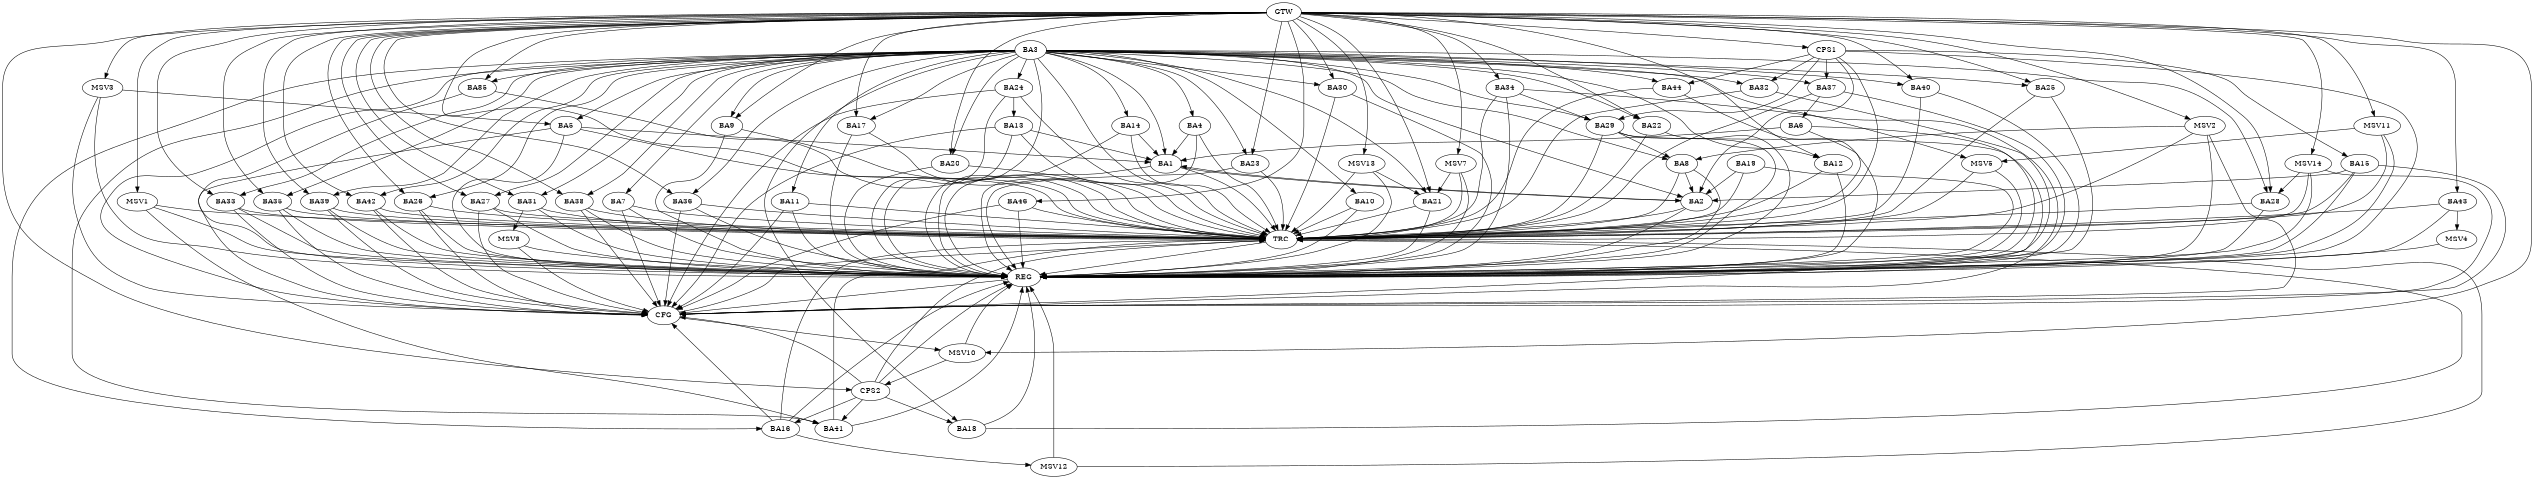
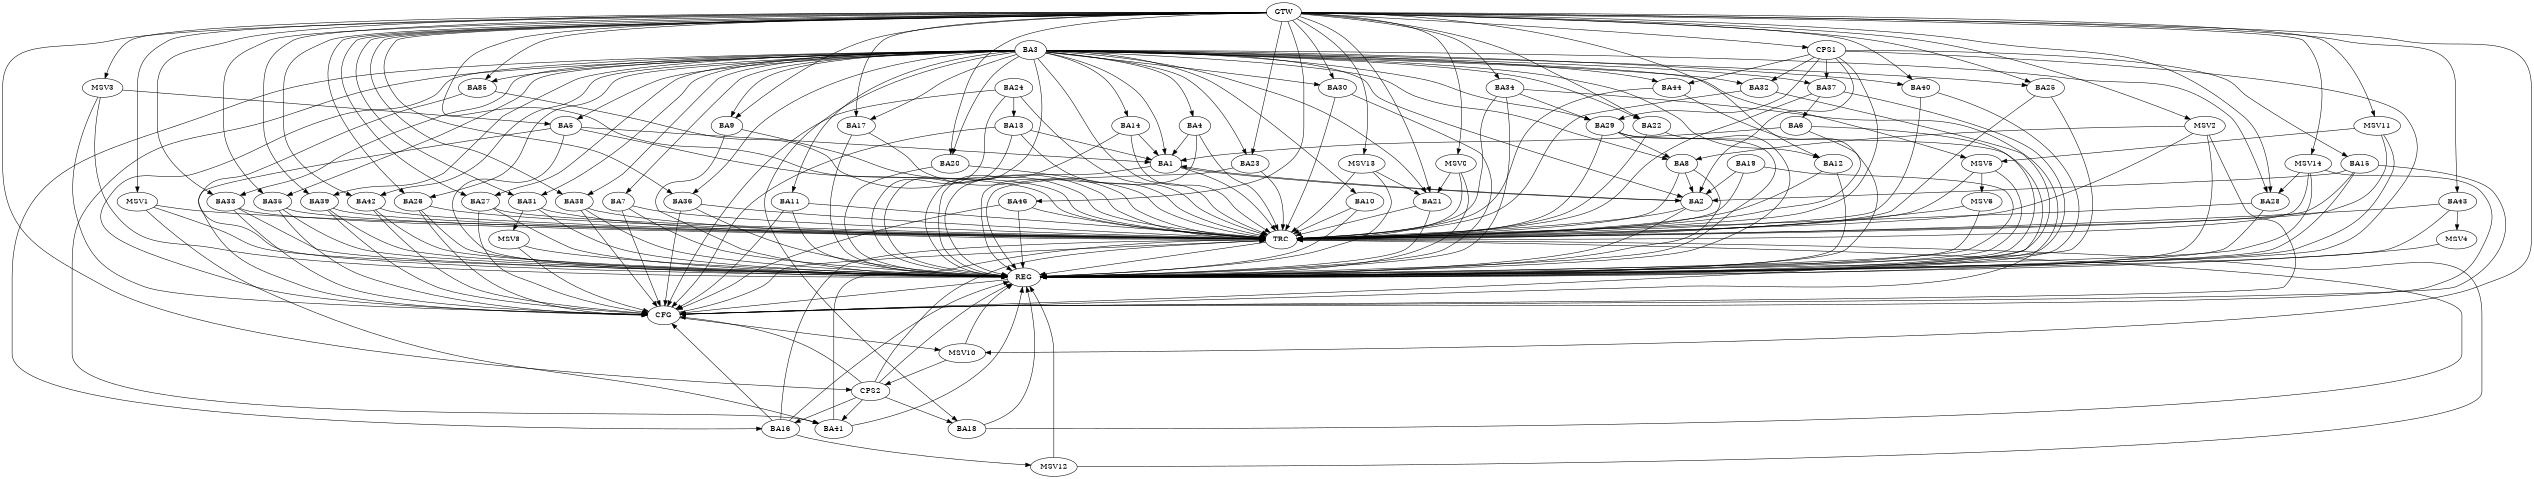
  strict digraph {
    n1 [label=BA1]
    n2 [label=BA2]
    n3 [label=REG]
    n4 [label=TRC]
    n5 [label=CFG]
    n6 [label=BA3]
    n7 [label=BA4]
    n8 [label=BA5]
    n9 [label=BA7]
    n10 [label=BA8]
    n11 [label=BA9]
    n12 [label=BA10]
    n13 [label=BA11]
    n14 [label=BA12]
    n15 [label=BA14]
    n16 [label=BA16]
    n17 [label=BA17]
    n18 [label=BA18]
    n19 [label=BA20]
    n20 [label=BA21]
    n21 [label=BA22]
    n22 [label=BA23]
    n23 [label=BA24]
    n24 [label=BA25]
    n25 [label=BA26]
    n26 [label=BA27]
    n27 [label=BA28]
    n28 [label=BA29]
    n29 [label=BA30]
    n30 [label=BA31]
    n31 [label=BA32]
    n32 [label=BA33]
    n33 [label=BA35]
    n34 [label=BA36]
    n35 [label=BA37]
    n36 [label=BA38]
    n37 [label=BA39]
    n38 [label=BA40]
    n39 [label=BA41]
    n40 [label=BA42]
    n41 [label=BA44]
    n42 [label=BA85]
    n43 [label=MSV5]
    n44 [label=MSV12]
    n45 [label=BA13]
    n46 [label=MSV8]
    n47 [label=BA6]
    n48 [label=MSV10]
+   n49 [label=MSV6]
    n50 [label=BA15]
    n51 [label=BA19]
    n52 [label=BA34]
    n53 [label=BA43]
    n54 [label=MSV4]
    n55 [label=BA46]
    n56 [label=CPS1]
    n57 [label=CPS2]
    n58 [label=GTW]
    n59 [label=MSV1]
    n60 [label=MSV2]
    n61 [label=MSV3]
-   n62 [label=MSV7]
+   n62 [label=MSV0]
    n63 [label=MSV11]
    n64 [label=MSV13]
    n65 [label=MSV14]
    n1 -> n2
    n1 -> n3
    n1 -> n4
    n2 -> n1
    n2 -> n3
    n2 -> n4
    n3 -> n5
    n4 -> n3
    n5 -> n4
    n5 -> n48
    n6 -> n1
    n6 -> n2
    n6 -> n3
    n6 -> n4
    n6 -> n5
    n6 -> n7
    n6 -> n8
    n6 -> n9
    n6 -> n10
    n6 -> n11
    n6 -> n12
    n6 -> n13
    n6 -> n14
    n6 -> n15
    n6 -> n16
    n6 -> n17
    n6 -> n18
    n6 -> n19
    n6 -> n20
    n6 -> n21
    n6 -> n22
-   n6 -> n23
    n6 -> n24
    n6 -> n25
    n6 -> n26
    n6 -> n27
    n6 -> n28
    n6 -> n29
    n6 -> n30
    n6 -> n31
    n6 -> n32
    n6 -> n33
    n6 -> n34
    n6 -> n35
    n6 -> n36
    n6 -> n37
    n6 -> n38
    n6 -> n39
    n6 -> n40
    n6 -> n41
    n6 -> n42
    n6 -> n43
    n7 -> n1
    n7 -> n3
    n7 -> n4
    n8 -> n1
    n8 -> n3
    n8 -> n4
    n8 -> n5
    n9 -> n3
    n9 -> n4
    n9 -> n5
    n10 -> n2
    n10 -> n3
    n10 -> n4
    n11 -> n3
    n11 -> n4
    n12 -> n3
    n12 -> n4
    n13 -> n3
    n13 -> n4
    n13 -> n5
    n14 -> n3
    n14 -> n4
    n15 -> n1
    n15 -> n3
    n15 -> n4
    n16 -> n3
    n16 -> n4
    n16 -> n5
    n16 -> n44
    n17 -> n3
    n17 -> n4
    n18 -> n3
    n18 -> n4
    n19 -> n3
    n19 -> n4
    n20 -> n3
    n20 -> n4
    n21 -> n3
    n21 -> n4
    n22 -> n3
    n22 -> n4
    n23 -> n3
    n23 -> n4
    n23 -> n5
    n23 -> n45
    n24 -> n3
    n24 -> n4
    n25 -> n3
    n25 -> n4
    n25 -> n5
    n26 -> n3
    n26 -> n4
    n26 -> n5
    n27 -> n3
    n27 -> n4
    n28 -> n3
    n28 -> n4
    n28 -> n5
    n28 -> n10
    n29 -> n3
    n29 -> n4
    n30 -> n3
    n30 -> n4
    n30 -> n46
    n31 -> n3
    n31 -> n4
    n32 -> n3
    n32 -> n4
    n32 -> n5
    n33 -> n3
    n33 -> n4
    n33 -> n5
    n34 -> n3
    n34 -> n4
    n34 -> n5
    n35 -> n3
    n35 -> n4
    n35 -> n47
    n36 -> n3
    n36 -> n4
    n36 -> n5
    n37 -> n3
    n37 -> n4
    n37 -> n5
    n38 -> n3
    n38 -> n4
    n39 -> n3
    n39 -> n4
    n40 -> n3
    n40 -> n4
    n40 -> n5
    n41 -> n3
    n41 -> n4
    n42 -> n3
    n42 -> n4
    n43 -> n3
    n43 -> n4
+   n43 -> n49
    n44 -> n3
    n44 -> n4
    n45 -> n1
    n45 -> n3
    n45 -> n4
    n45 -> n5
    n46 -> n3
    n46 -> n5
    n47 -> n1
    n47 -> n3
    n47 -> n4
    n48 -> n3
    n48 -> n57
+   n49 -> n3
+   n49 -> n4
    n50 -> n2
    n50 -> n3
    n50 -> n4
    n50 -> n5
    n51 -> n2
    n51 -> n3
    n51 -> n4
    n52 -> n3
    n52 -> n4
    n52 -> n5
    n52 -> n28
    n53 -> n3
    n53 -> n4
    n53 -> n54
    n54 -> n3
    n55 -> n3
    n55 -> n4
    n55 -> n5
    n56 -> n2
    n56 -> n3
    n56 -> n4
    n56 -> n28
    n56 -> n31
    n56 -> n35
    n56 -> n41
    n56 -> n50
    n57 -> n3
    n57 -> n4
    n57 -> n5
    n57 -> n16
    n57 -> n18
    n57 -> n39
    n58 -> n4
    n58 -> n11
    n58 -> n14
    n58 -> n17
    n58 -> n19
    n58 -> n20
    n58 -> n21
    n58 -> n22
    n58 -> n24
    n58 -> n25
    n58 -> n26
    n58 -> n27
    n58 -> n29
    n58 -> n30
    n58 -> n32
    n58 -> n33
    n58 -> n34
    n58 -> n36
    n58 -> n37
    n58 -> n38
    n58 -> n40
    n58 -> n42
    n58 -> n48
    n58 -> n52
    n58 -> n53
    n58 -> n55
    n58 -> n56
    n58 -> n57
    n58 -> n59
    n58 -> n60
    n58 -> n61
    n58 -> n62
    n58 -> n63
    n58 -> n64
    n58 -> n65
    n59 -> n3
    n59 -> n4
    n59 -> n39
    n60 -> n3
    n60 -> n4
    n60 -> n5
    n60 -> n10
    n61 -> n3
    n61 -> n5
    n61 -> n8
    n62 -> n3
    n62 -> n4
    n62 -> n20
    n63 -> n3
    n63 -> n4
    n63 -> n43
    n64 -> n3
    n64 -> n4
    n64 -> n20
    n65 -> n3
    n65 -> n4
    n65 -> n5
    n65 -> n27
  }
